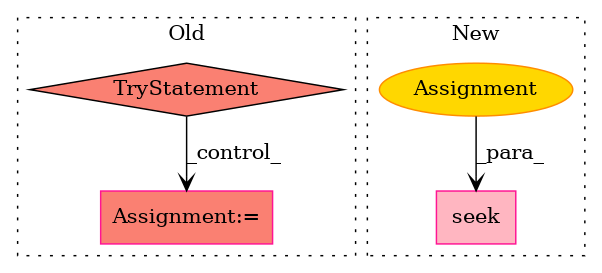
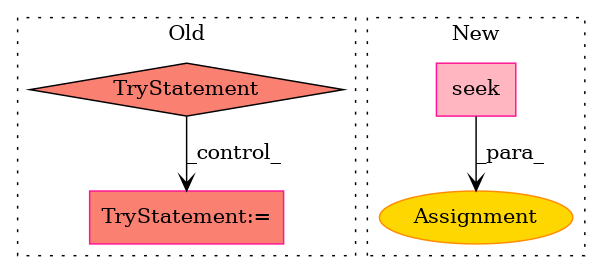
  digraph {
    node [color=deeppink fillcolor=salmon l=1 shape=box style=filled]
    edge [arrowhead=vee]
    n1 [a=54 color=black l=4 label=TryStatement s=569 shape=diamond]
-   n2 [a=7 label="Assignment:=" s=640]
+   n2 [a=7 label="TryStatement:=" s=640]
    n3 [a=32 fillcolor=lightpink l="5,1" label=seek s="835,841"]
    n4 [a=34 color=darkorange fillcolor=gold label=Assignment s=840 shape=ellipse]
    subgraph cluster_1 {
      label=Old
      style=dotted
      n1
      n2
    }
    subgraph cluster_2 {
      label=New
      style=dotted
      n3
      n4
    }
    n1 -> n2 [label=_control_]
-   n4 -> n3 [label=_para_]
+   n3 -> n4 [label=_para_]
  }
